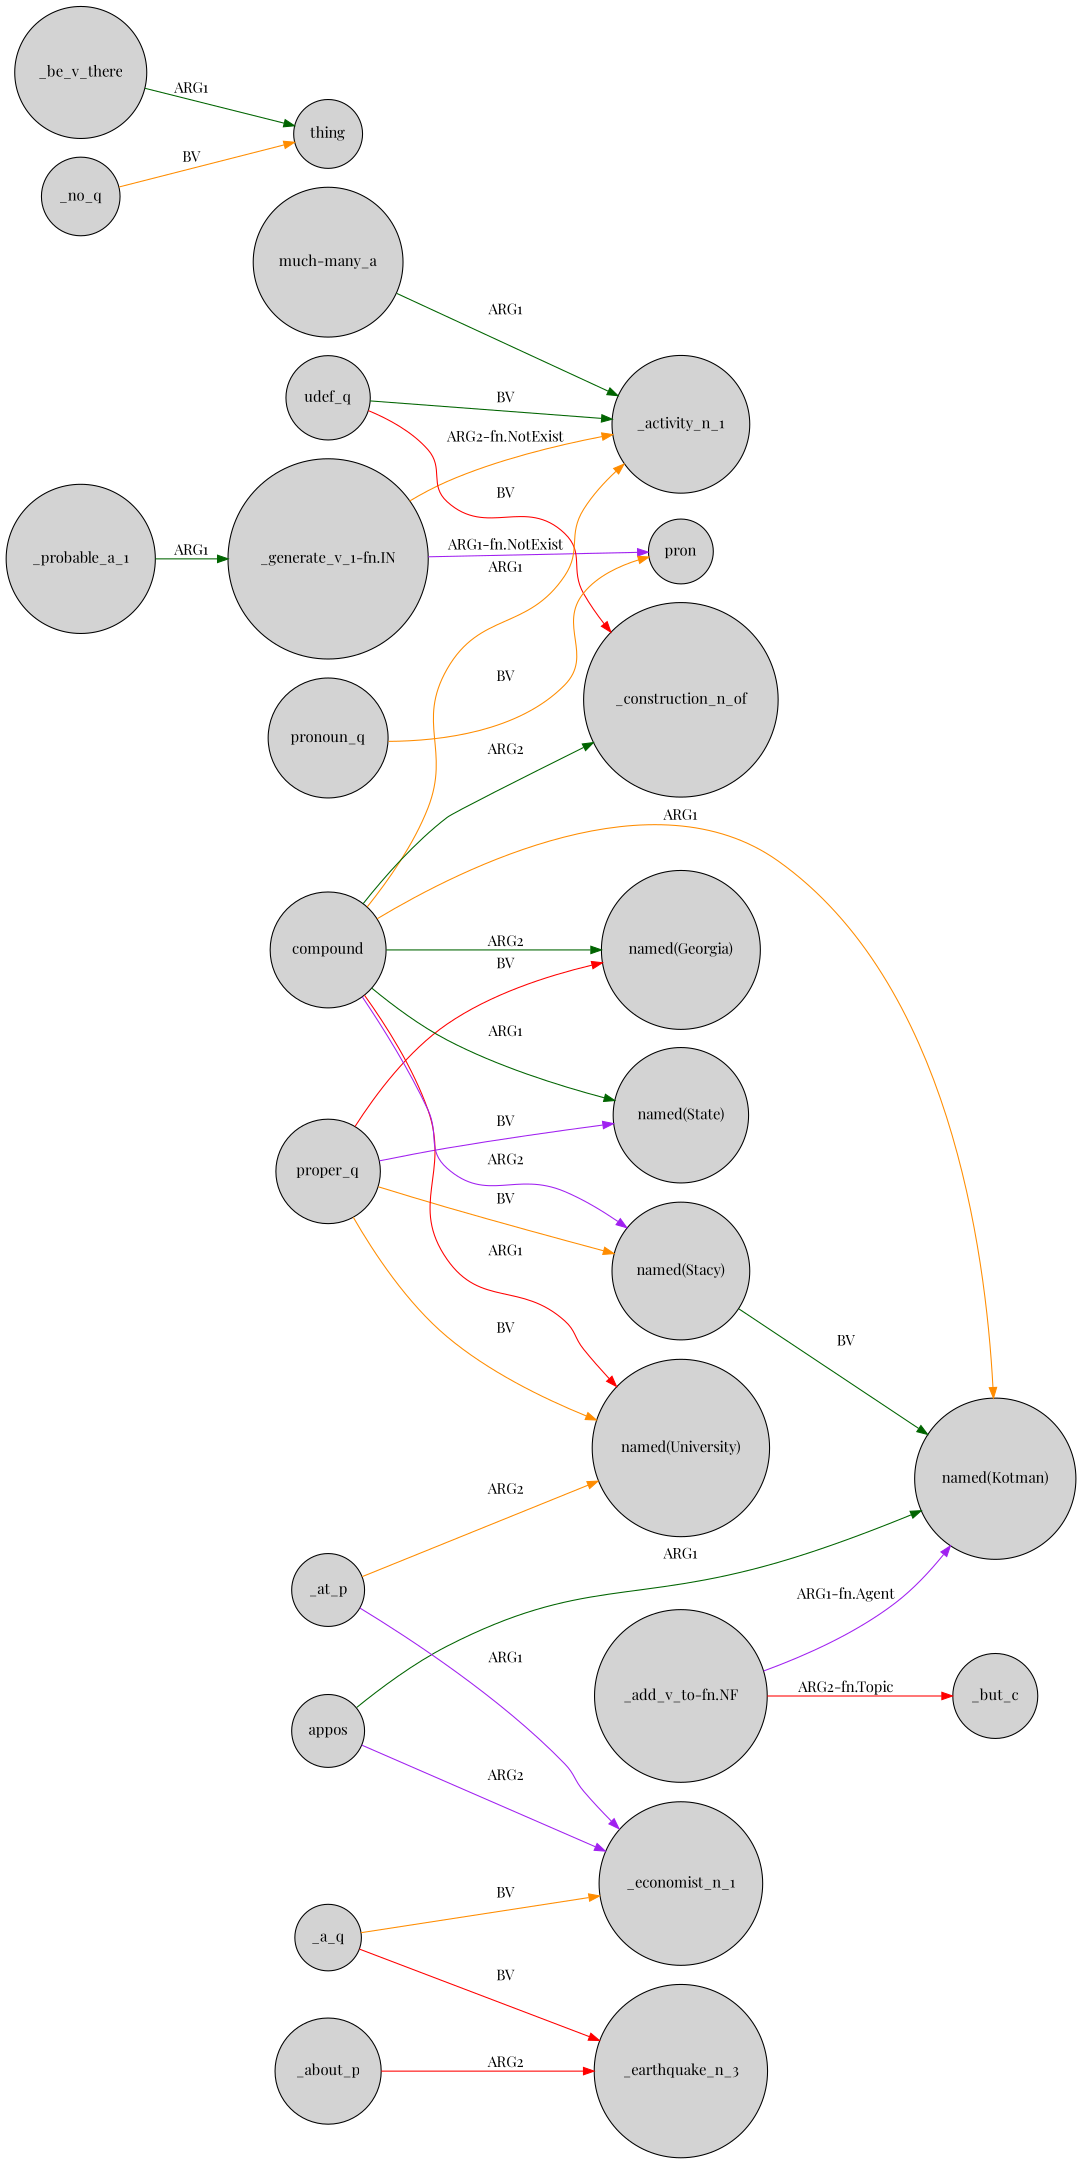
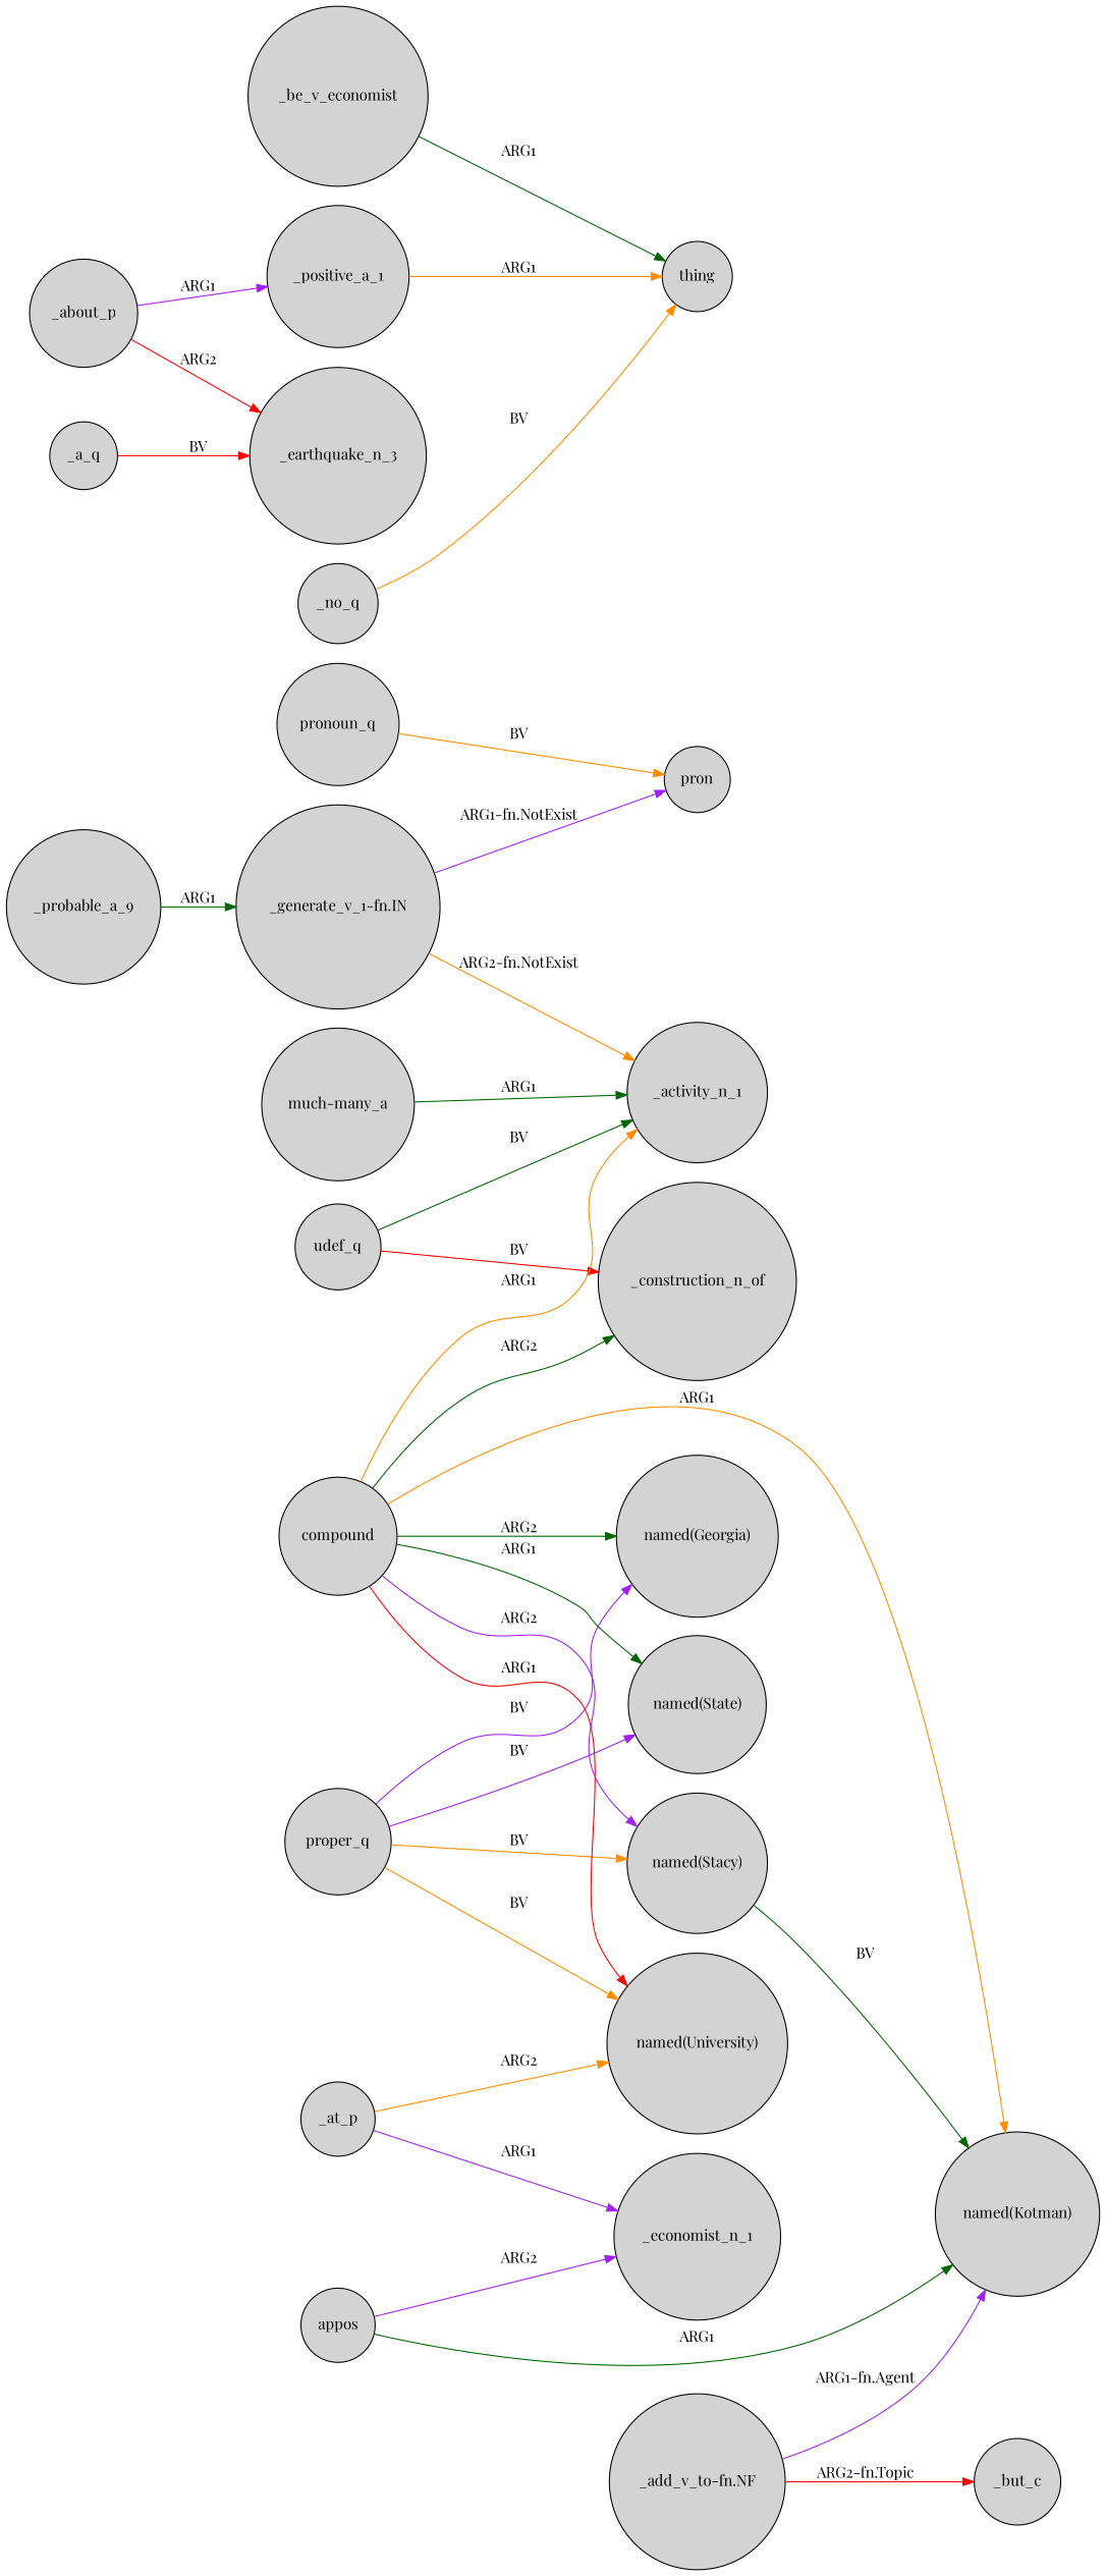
  digraph {
    fontname="Playfair Display"
    rankdir=LR
    node [fontname="Playfair Display" shape=circle style=filled]
    edge [color=darkorange fontname="Playfair Display"]
-   _probable_a_1
+   _probable_a_1 [label=_probable_a_9]
    "_generate_v_1-fn.IN"
    _activity_n_1
    pron
    udef_q
    _construction_n_of
    proper_q
    "named(University)"
    "named(Georgia)"
    "named(State)"
    "named(Stacy)"
    "named(Kotman)"
    "_add_v_to-fn.NF"
    _but_c
    compound
-   _be_v_there
+   _be_v_there [label=_be_v_economist]
    thing
    appos
    _economist_n_1
    _a_q
    n21 [label=_earthquake_n_3]
    pronoun_q
    _at_p
    _about_p
+   _positive_a_1
    "much-many_a"
    _no_q
    _probable_a_1 -> "_generate_v_1-fn.IN" [color=darkgreen label=ARG1]
    "_generate_v_1-fn.IN" -> _activity_n_1 [label="ARG2-fn.NotExist"]
    "_generate_v_1-fn.IN" -> pron [color=purple label="ARG1-fn.NotExist"]
    udef_q -> _activity_n_1 [color=darkgreen label=BV]
    udef_q -> _construction_n_of [color=red label=BV]
    proper_q -> "named(University)" [label=BV]
-   proper_q -> "named(Georgia)" [color=red label=BV]
+   proper_q -> "named(Georgia)" [color=purple label=BV]
    proper_q -> "named(State)" [color=purple label=BV]
    proper_q -> "named(Stacy)" [label=BV]
    "named(Stacy)" -> "named(Kotman)" [color=darkgreen label=BV]
    "_add_v_to-fn.NF" -> "named(Kotman)" [color=purple label="ARG1-fn.Agent"]
    "_add_v_to-fn.NF" -> _but_c [color=red label="ARG2-fn.Topic"]
    compound -> _activity_n_1 [label=ARG1]
    compound -> _construction_n_of [color=darkgreen label=ARG2]
    compound -> "named(University)" [color=red label=ARG1]
    compound -> "named(Georgia)" [color=darkgreen label=ARG2]
    compound -> "named(State)" [color=darkgreen label=ARG1]
    compound -> "named(Stacy)" [color=purple label=ARG2]
    compound -> "named(Kotman)" [label=ARG1]
    _be_v_there -> thing [color=darkgreen label=ARG1]
    appos -> "named(Kotman)" [color=darkgreen label=ARG1]
    appos -> _economist_n_1 [color=purple label=ARG2]
-   _a_q -> _economist_n_1 [label=BV]
    _a_q -> n21 [color=red label=BV]
    pronoun_q -> pron [label=BV]
    _at_p -> "named(University)" [label=ARG2]
    _at_p -> _economist_n_1 [color=purple label=ARG1]
    _about_p -> n21 [color=red label=ARG2]
+   _about_p -> _positive_a_1 [color=purple label=ARG1]
+   _positive_a_1 -> thing [label=ARG1]
    "much-many_a" -> _activity_n_1 [color=darkgreen label=ARG1]
    _no_q -> thing [label=BV]
  }
